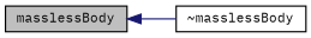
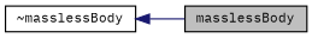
  digraph {
    rankdir=LR
    fontname="IBM Plex Mono"
    node [color=black fontname="IBM Plex Mono" fontsize=10 shape=record]
    n1 [fillcolor=grey75 fontcolor=black height=0.2 label=masslessBody style=filled width=0.4]
    n2 [height=0.2 label="~masslessBody" width=0.4]
-   n1 -> n2 [color=midnightblue dir=back fontname="IBM Plex Mono" fontsize=10 labelfontname=Helvetica labelfontsize=10 style=solid]
+   n2 -> n1 [color=midnightblue dir=back fontname="IBM Plex Mono" fontsize=10 labelfontname=Helvetica labelfontsize=10 style=solid]
  }
